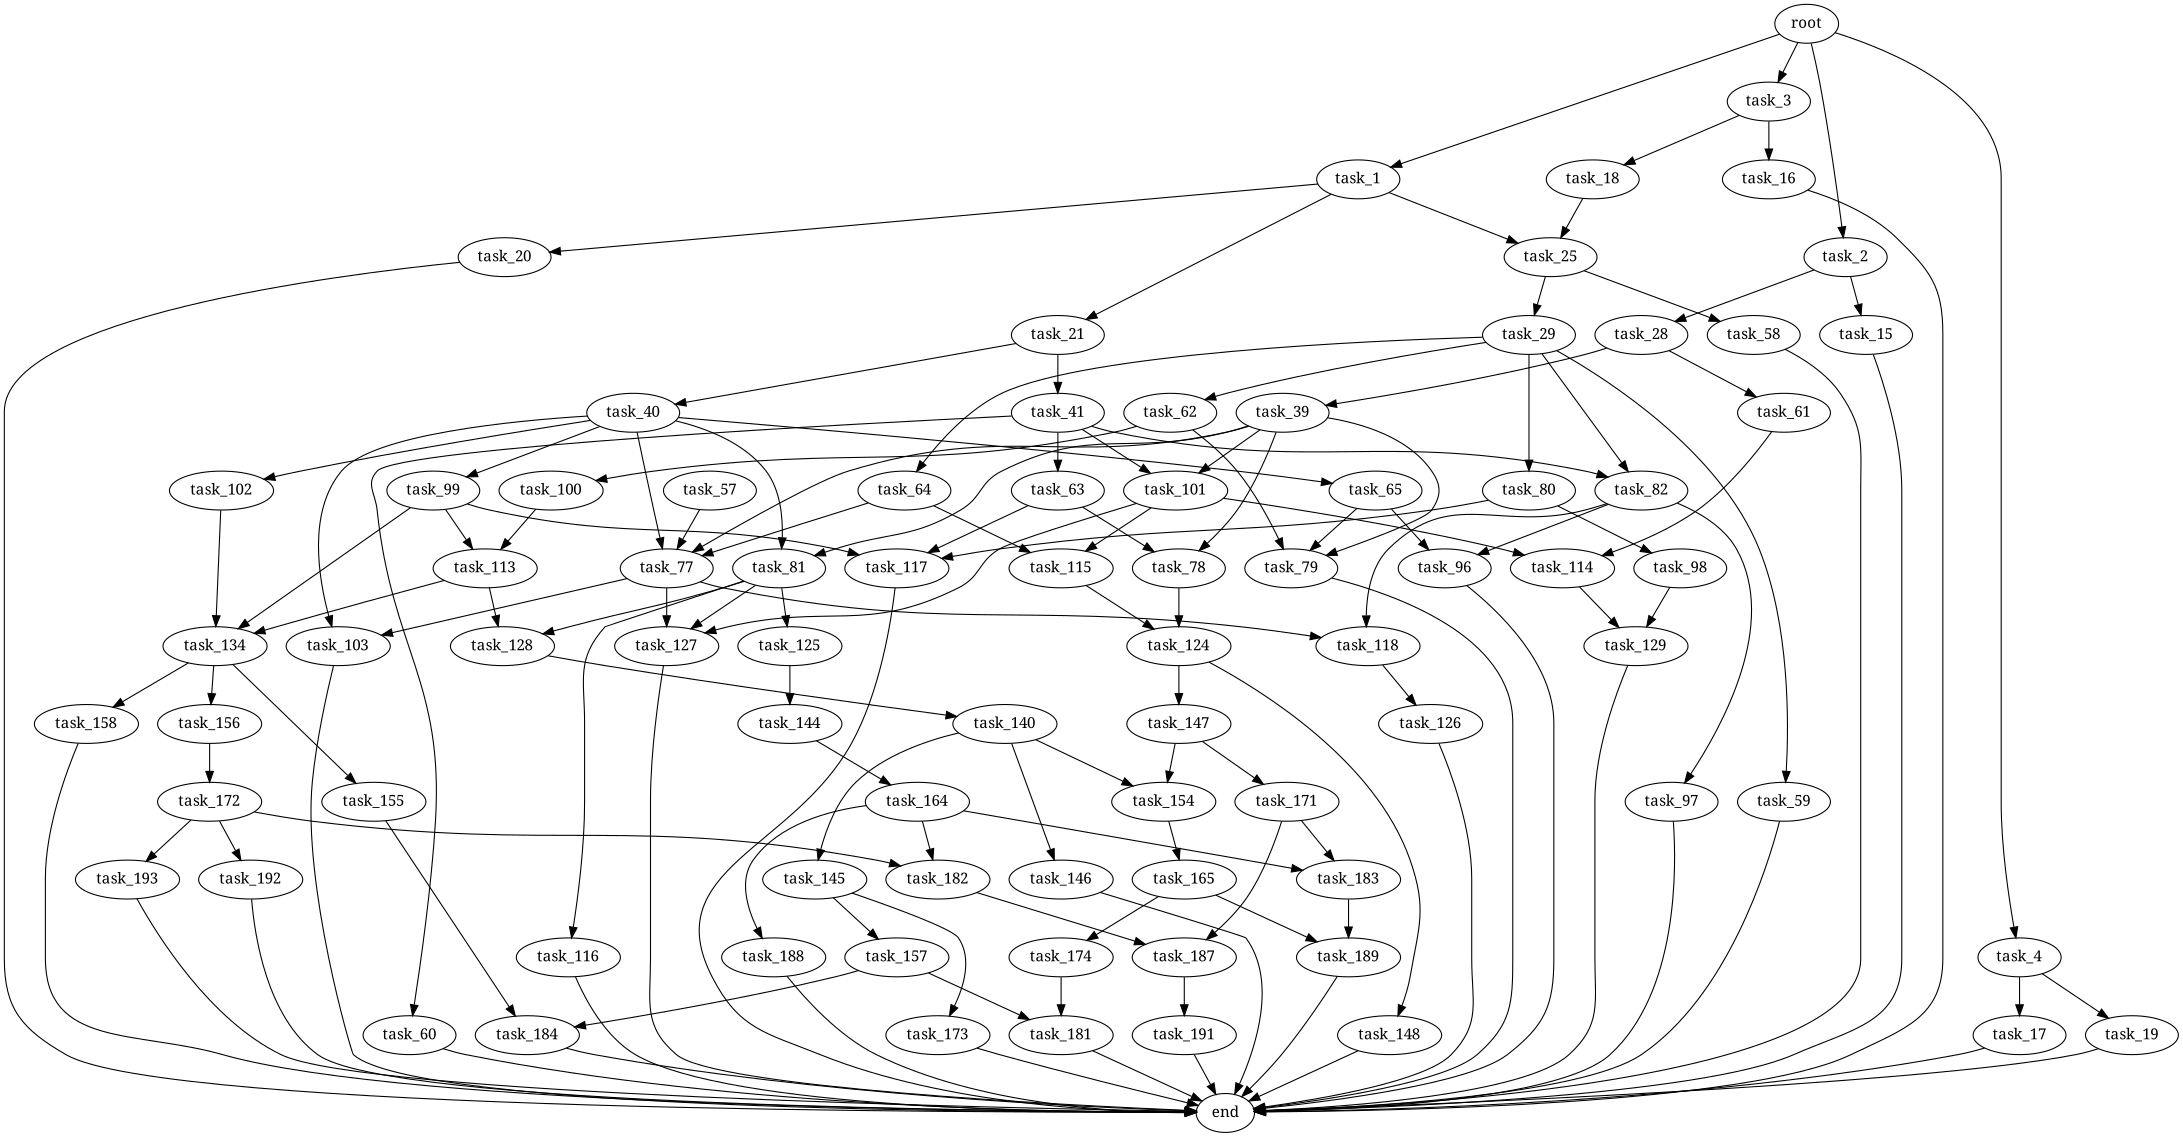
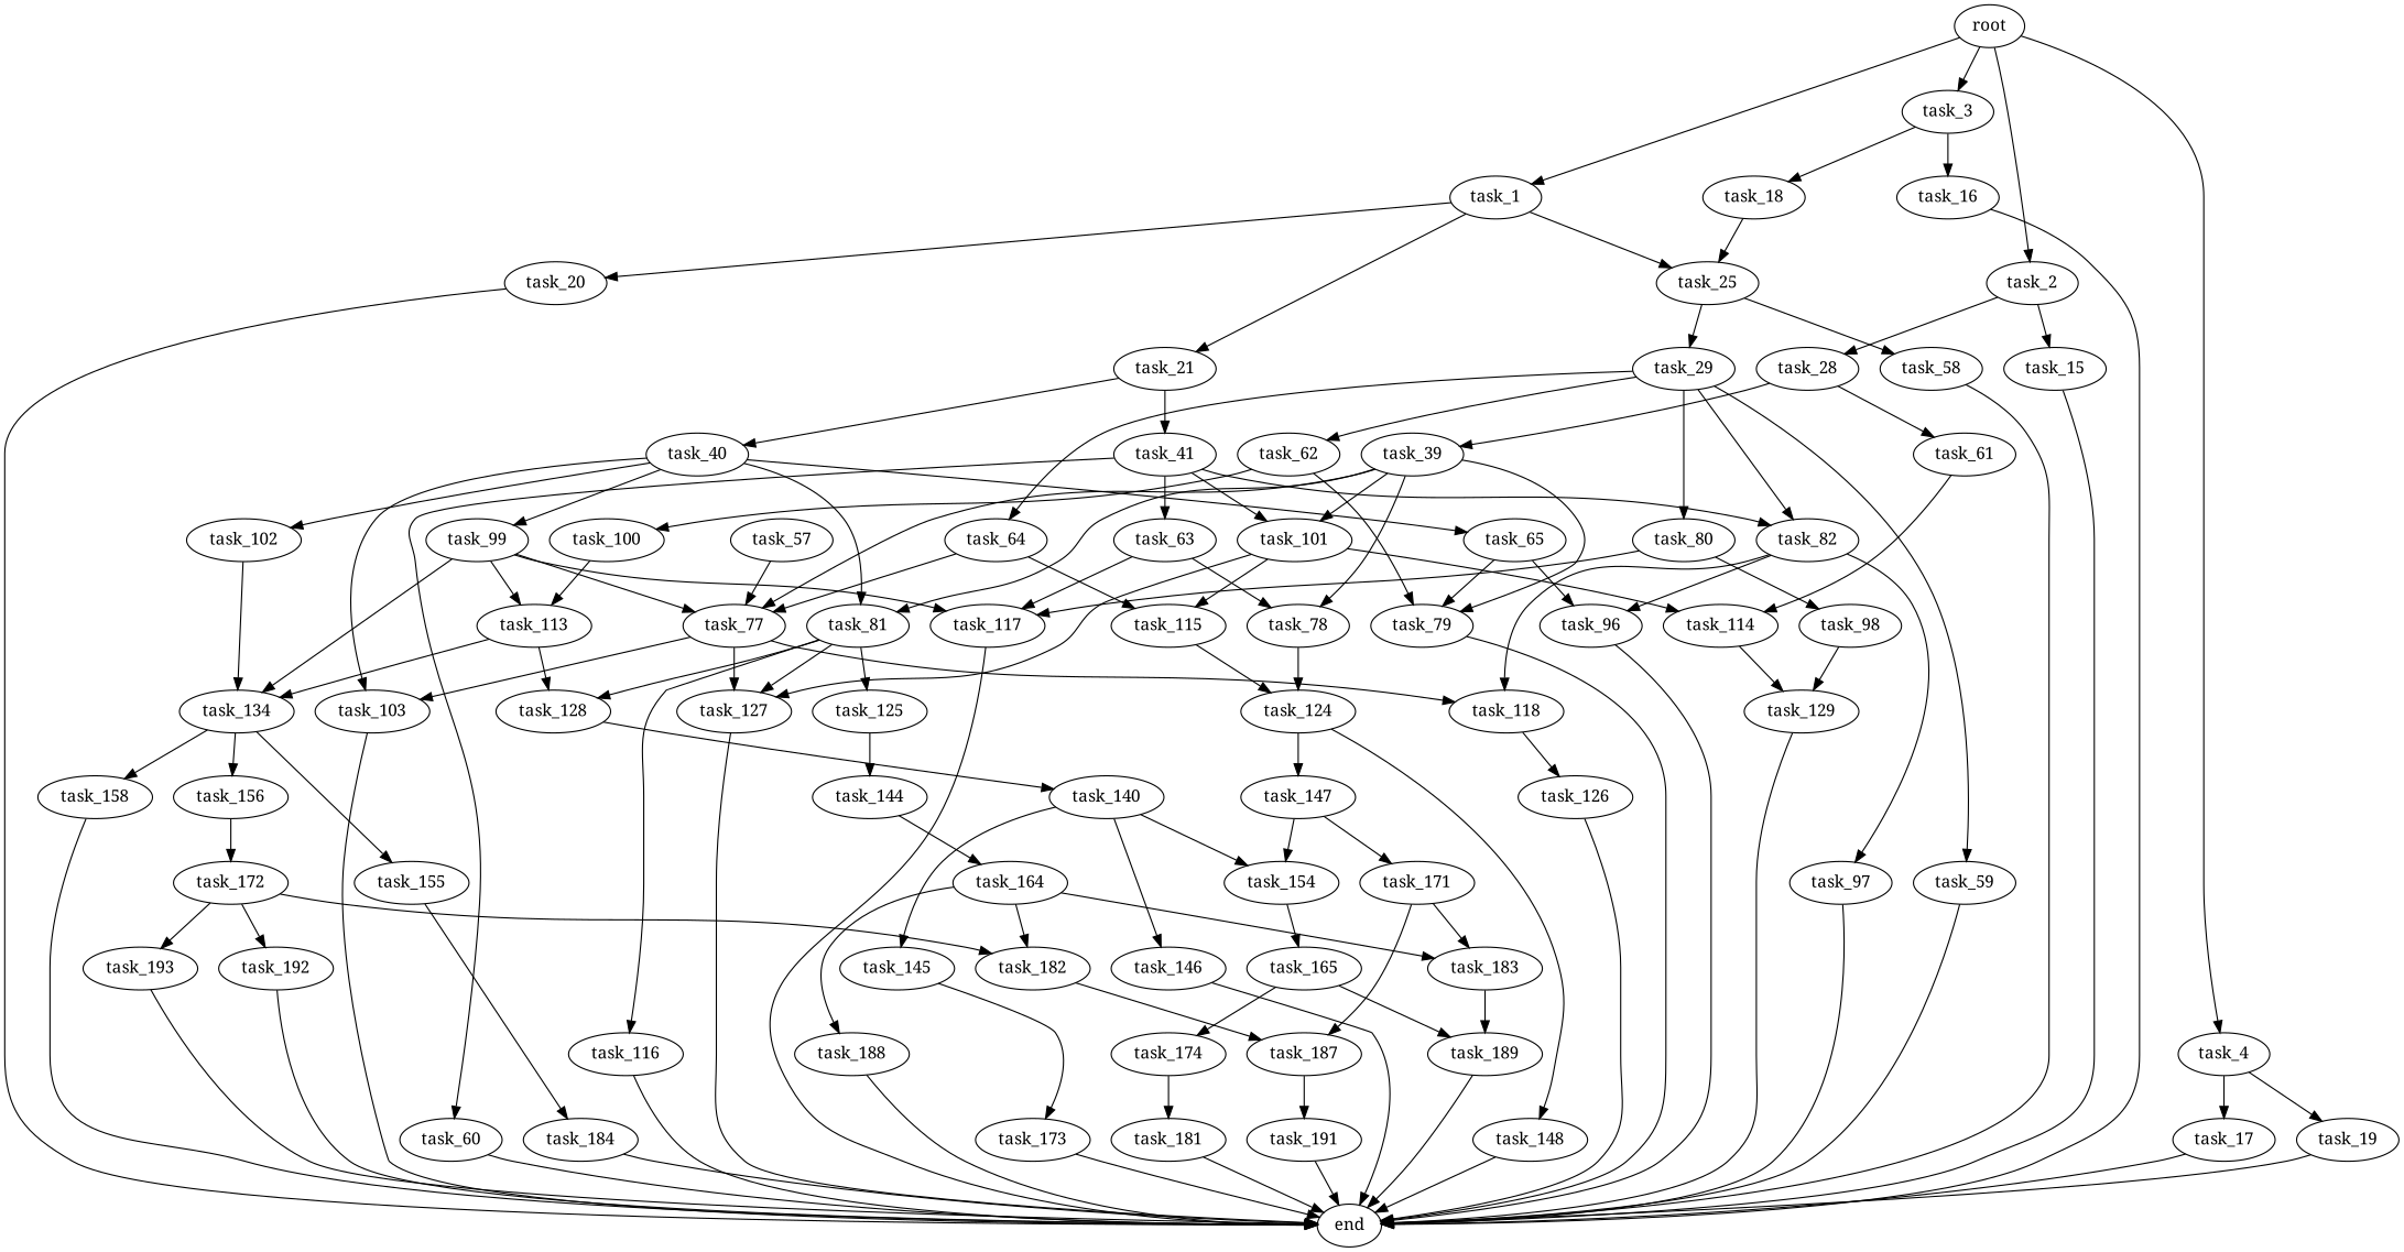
  digraph {
    fontname="Noto Serif"
    node [fontname="Noto Serif"]
    edge [fontname="Noto Serif"]
    root
    task_1
    task_2
    task_3
    task_4
    task_20
    task_21
    task_25
    task_15
    task_28
    task_16
    task_18
    task_17
    task_19
    end
    task_40
    task_41
    task_29
    task_58
    task_39
    task_61
    task_77
    task_81
    task_65
    task_99
    task_102
    task_103
    task_82
    task_101
    task_60
    task_63
    task_59
    task_62
    task_64
    task_80
    task_78
    task_79
    task_57
    task_114
    task_100
    task_115
    task_117
    task_98
    task_96
    task_118
    task_97
    task_127
    task_124
    task_116
    task_125
    task_128
    task_113
    task_134
    task_129
    task_126
    task_147
    task_148
    task_144
    task_140
    task_155
    task_156
    task_158
    task_154
    task_171
    task_164
    task_145
    task_146
    task_184
    task_172
-   task_157
    task_173
    task_165
    task_182
    task_183
    task_188
    task_181
    task_187
    task_174
    task_189
    task_192
    task_193
    task_191
    root -> task_1
    root -> task_2
    root -> task_3
    root -> task_4
    task_1 -> task_20
    task_1 -> task_21
    task_1 -> task_25
    task_2 -> task_15
    task_2 -> task_28
    task_3 -> task_16
    task_3 -> task_18
    task_4 -> task_17
    task_4 -> task_19
    task_20 -> end
    task_21 -> task_40
    task_21 -> task_41
    task_25 -> task_29
    task_25 -> task_58
    task_15 -> end
    task_28 -> task_39
    task_28 -> task_61
    task_16 -> end
    task_18 -> task_25
    task_17 -> end
    task_19 -> end
-   task_40 -> task_77
+   task_99 -> task_77
    task_40 -> task_81
    task_40 -> task_65
    task_40 -> task_99
    task_40 -> task_102
    task_40 -> task_103
    task_41 -> task_82
    task_41 -> task_101
    task_41 -> task_60
    task_41 -> task_63
    task_29 -> task_82
    task_29 -> task_59
    task_29 -> task_62
    task_29 -> task_64
    task_29 -> task_80
    task_58 -> end
    task_39 -> task_77
    task_39 -> task_81
    task_39 -> task_101
    task_39 -> task_78
    task_39 -> task_79
    task_61 -> task_114
    task_77 -> task_103
    task_77 -> task_118
    task_77 -> task_127
    task_81 -> task_127
    task_81 -> task_116
    task_81 -> task_125
    task_81 -> task_128
    task_65 -> task_79
    task_65 -> task_96
    task_99 -> task_117
    task_99 -> task_113
    task_99 -> task_134
    task_102 -> task_134
    task_103 -> end
    task_82 -> task_96
    task_82 -> task_118
    task_82 -> task_97
    task_101 -> task_114
    task_101 -> task_115
    task_101 -> task_127
    task_60 -> end
    task_63 -> task_78
    task_63 -> task_117
    task_59 -> end
    task_62 -> task_79
    task_62 -> task_100
    task_64 -> task_77
    task_64 -> task_115
    task_80 -> task_117
    task_80 -> task_98
    task_78 -> task_124
    task_79 -> end
    task_57 -> task_77
    task_114 -> task_129
    task_100 -> task_113
    task_115 -> task_124
    task_117 -> end
    task_98 -> task_129
    task_96 -> end
    task_118 -> task_126
    task_97 -> end
    task_127 -> end
    task_124 -> task_147
    task_124 -> task_148
    task_116 -> end
    task_125 -> task_144
    task_128 -> task_140
    task_113 -> task_128
    task_113 -> task_134
    task_134 -> task_155
    task_134 -> task_156
    task_134 -> task_158
    task_129 -> end
    task_126 -> end
    task_147 -> task_154
    task_147 -> task_171
    task_148 -> end
    task_144 -> task_164
    task_140 -> task_154
    task_140 -> task_145
    task_140 -> task_146
    task_155 -> task_184
    task_156 -> task_172
    task_158 -> end
    task_154 -> task_165
    task_171 -> task_183
    task_171 -> task_187
    task_164 -> task_182
    task_164 -> task_183
    task_164 -> task_188
-   task_145 -> task_157
    task_145 -> task_173
    task_146 -> end
    task_184 -> end
    task_172 -> task_182
    task_172 -> task_192
    task_172 -> task_193
-   task_157 -> task_184
-   task_157 -> task_181
    task_173 -> end
    task_165 -> task_174
    task_165 -> task_189
    task_182 -> task_187
    task_183 -> task_189
    task_188 -> end
    task_181 -> end
    task_187 -> task_191
    task_174 -> task_181
    task_189 -> end
    task_192 -> end
    task_193 -> end
    task_191 -> end
  }
